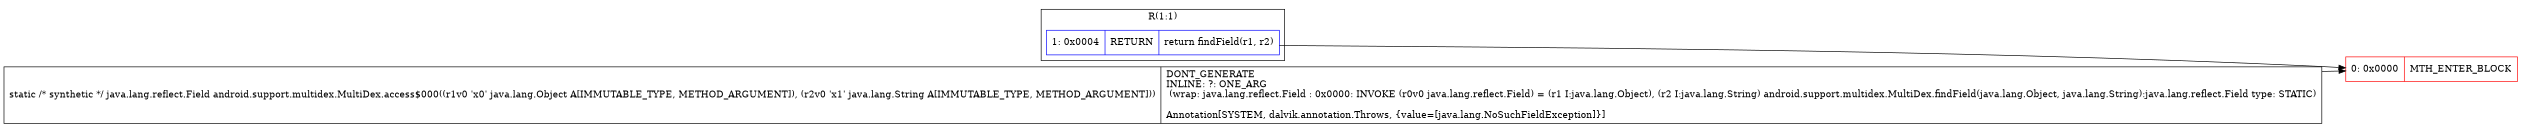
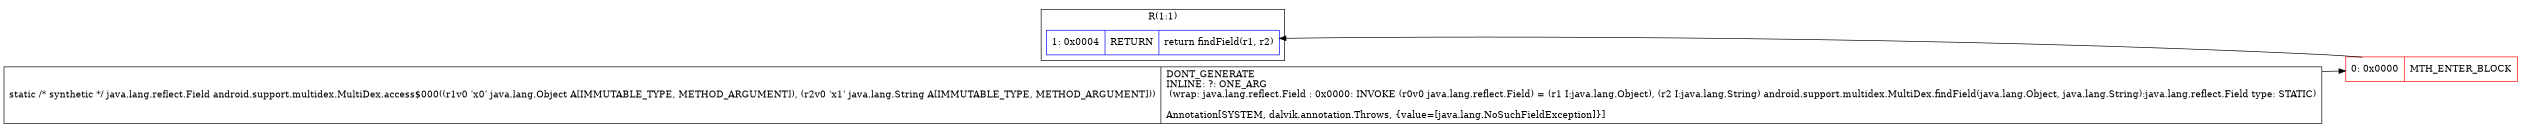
  digraph {
    rankdir=LR
    node [shape=record]
    n1 [color=blue label="{1\:\ 0x0004|RETURN\l|return findField(r1, r2)\l}"]
    n2 [color=red label="{0\:\ 0x0000|MTH_ENTER_BLOCK\l}"]
    n3 [label="{static \/* synthetic *\/ java.lang.reflect.Field android.support.multidex.MultiDex.access$000((r1v0 'x0' java.lang.Object A[IMMUTABLE_TYPE, METHOD_ARGUMENT]), (r2v0 'x1' java.lang.String A[IMMUTABLE_TYPE, METHOD_ARGUMENT]))  | DONT_GENERATE\lINLINE: ?: ONE_ARG  \l  (wrap: java.lang.reflect.Field : 0x0000: INVOKE  (r0v0 java.lang.reflect.Field) = (r1 I:java.lang.Object), (r2 I:java.lang.String) android.support.multidex.MultiDex.findField(java.lang.Object, java.lang.String):java.lang.reflect.Field type: STATIC)\l\lAnnotation[SYSTEM, dalvik.annotation.Throws, \{value=[java.lang.NoSuchFieldException]\}]\l}"]
    subgraph cluster_1 {
      label="R(1:1)"
      n1
    }
-   n1 -> n2
+   n2 -> n1
    n3 -> n2
  }
